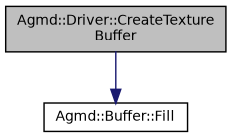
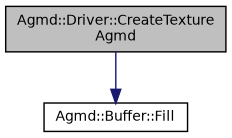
  digraph {
    rankdir=TB
    node [color=black fontname=Helvetica fontsize=10 shape=record style=filled]
-   n1 [fillcolor=grey75 fontcolor=black height=0.2 label="Agmd::Driver::CreateTexture\lBuffer" width=0.4]
+   n1 [fillcolor=grey75 fontcolor=black height=0.2 label="Agmd::Driver::CreateTexture\lAgmd" width=0.4]
    n2 [fillcolor=white height=0.2 label="Agmd::Buffer::Fill" width=0.4]
    n1 -> n2 [color=midnightblue fontname=Helvetica fontsize=10 labelfontname=Helvetica labelfontsize=10 style=solid]
  }
